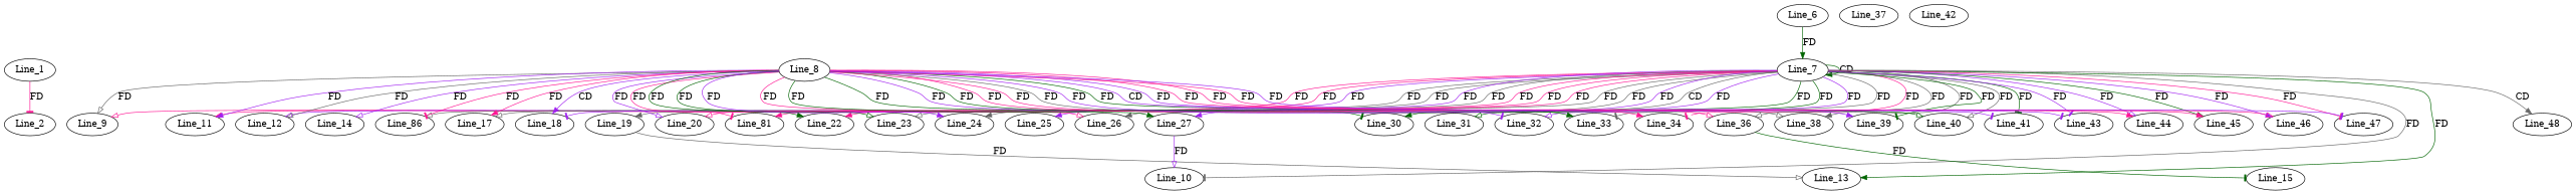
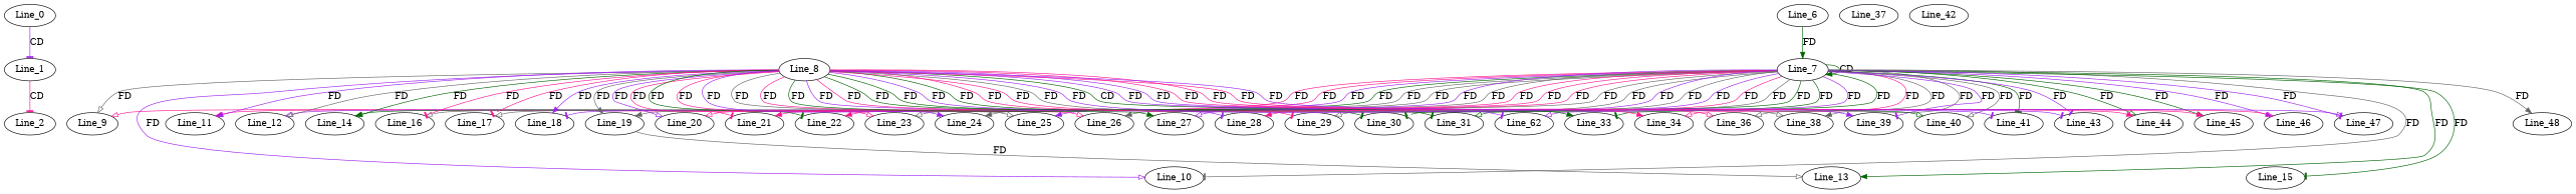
  digraph {
    edge [arrowhead=normal color=purple]
+   Line_0
    Line_1
    Line_2
    Line_7
    Line_9
    Line_10
    Line_11
    Line_12
    Line_13
    Line_14
    Line_15
-   Line_16 [label=Line_86]
+   Line_16
    Line_17
    Line_18
    Line_19
    Line_20
-   Line_21 [label=Line_81]
+   Line_21
    Line_22
    Line_23
    Line_24
    Line_25
    Line_26
    Line_27
+   Line_28
+   Line_29
    Line_30
    Line_31
-   Line_32
+   Line_32 [label=Line_62]
    Line_33
    Line_34
    Line_36
    Line_38
    Line_39
    Line_40
    Line_41
    Line_43
    Line_44
    Line_45
    Line_46
    Line_47
    Line_48
    Line_6
    Line_8
    Line_37
    Line_42
-   Line_1 -> Line_2 [arrowhead=tee color=deeppink label=FD]
+   Line_0 -> Line_1 [arrowhead=tee label=CD]
+   Line_1 -> Line_2 [arrowhead=tee color=deeppink label=CD]
    Line_7 -> Line_7 [color=darkgreen label=CD]
    Line_7 -> Line_9 [arrowhead=onormal color=deeppink label=FD]
    Line_7 -> Line_10 [arrowhead=tee color=gray40 label=FD]
    Line_7 -> Line_11 [color=deeppink label=FD]
    Line_7 -> Line_12 [arrowhead=onormal label=FD]
    Line_7 -> Line_13 [color=darkgreen label=FD]
-   Line_36 -> Line_15 [arrowhead=tee color=darkgreen label=FD]
+   Line_7 -> Line_14 [color=darkgreen label=FD]
+   Line_7 -> Line_15 [arrowhead=tee color=darkgreen label=FD]
    Line_7 -> Line_16 [arrowhead=onormal color=gray40 label=FD]
    Line_7 -> Line_17 [arrowhead=onormal color=gray40 label=FD]
    Line_7 -> Line_18 [arrowhead=tee label=FD]
    Line_7 -> Line_19 [color=gray40 label=FD]
    Line_7 -> Line_20 [arrowhead=onormal color=deeppink label=FD]
    Line_7 -> Line_21 [color=deeppink label=FD]
    Line_7 -> Line_22 [color=deeppink label=FD]
    Line_7 -> Line_23 [arrowhead=onormal color=gray40 label=FD]
    Line_7 -> Line_24 [color=gray40 label=FD]
    Line_7 -> Line_25 [label=FD]
-   Line_7 -> Line_26 [color=gray40 label=CD]
-   Line_7 -> Line_27 [label=FD]
-   Line_7 -> Line_30 [color=darkgreen label=FD]
+   Line_7 -> Line_26 [color=gray40 label=FD]
+   Line_7 -> Line_27 [arrowhead=onormal label=FD]
+   Line_7 -> Line_28 [color=deeppink label=FD]
+   Line_7 -> Line_29 [arrowhead=onormal color=gray40 label=FD]
+   Line_7 -> Line_30 [arrowhead=tee color=darkgreen label=FD]
    Line_7 -> Line_31 [arrowhead=onormal color=darkgreen label=FD]
    Line_7 -> Line_32 [arrowhead=onormal label=FD]
-   Line_7 -> Line_33 [arrowhead=tee color=gray40 label=FD]
-   Line_7 -> Line_34 [arrowhead=tee color=deeppink label=FD]
+   Line_7 -> Line_33 [arrowhead=tee color=darkgreen label=FD]
+   Line_7 -> Line_34 [arrowhead=onormal color=deeppink label=FD]
    Line_7 -> Line_36 [arrowhead=onormal color=gray40 label=FD]
    Line_7 -> Line_38 [color=gray40 label=FD]
-   Line_7 -> Line_39 [arrowhead=tee color=darkgreen label=FD]
+   Line_7 -> Line_39 [arrowhead=tee label=FD]
    Line_7 -> Line_40 [arrowhead=onormal color=gray40 label=FD]
    Line_7 -> Line_41 [arrowhead=tee color=darkgreen label=FD]
    Line_7 -> Line_43 [arrowhead=tee label=FD]
-   Line_7 -> Line_44 [arrowhead=onormal label=FD]
+   Line_7 -> Line_44 [arrowhead=onormal color=darkgreen label=FD]
    Line_7 -> Line_45 [color=darkgreen label=FD]
    Line_7 -> Line_46 [label=FD]
-   Line_7 -> Line_47 [arrowhead=tee color=deeppink label=FD]
-   Line_7 -> Line_48 [color=gray40 label=CD]
+   Line_7 -> Line_47 [arrowhead=tee label=FD]
+   Line_7 -> Line_48 [color=gray40 label=FD]
    Line_19 -> Line_13 [arrowhead=onormal color=gray40 label=FD]
    Line_6 -> Line_7 [color=darkgreen label=FD]
    Line_8 -> Line_9 [arrowhead=onormal color=gray40 label=FD]
-   Line_27 -> Line_10 [arrowhead=onormal label=FD]
+   Line_8 -> Line_10 [arrowhead=onormal label=FD]
    Line_8 -> Line_11 [label=FD]
    Line_8 -> Line_12 [arrowhead=onormal color=gray40 label=FD]
-   Line_8 -> Line_14 [arrowhead=onormal label=FD]
+   Line_8 -> Line_14 [arrowhead=onormal color=darkgreen label=FD]
    Line_8 -> Line_16 [arrowhead=tee color=deeppink label=FD]
-   Line_8 -> Line_17 [color=deeppink label=FD]
-   Line_8 -> Line_18 [label=CD]
+   Line_8 -> Line_17 [arrowhead=tee color=deeppink label=FD]
+   Line_8 -> Line_18 [label=FD]
+   Line_8 -> Line_19 [color=gray40 label=FD]
    Line_8 -> Line_20 [arrowhead=onormal label=FD]
    Line_8 -> Line_21 [arrowhead=tee color=deeppink label=FD]
-   Line_8 -> Line_22 [color=darkgreen label=FD]
-   Line_8 -> Line_23 [arrowhead=onormal color=darkgreen label=FD]
+   Line_8 -> Line_22 [arrowhead=tee color=darkgreen label=FD]
+   Line_8 -> Line_23 [arrowhead=onormal color=deeppink label=FD]
    Line_8 -> Line_24 [label=FD]
+   Line_8 -> Line_25 [arrowhead=onormal color=gray40 label=FD]
    Line_8 -> Line_26 [arrowhead=onormal color=deeppink label=FD]
    Line_8 -> Line_27 [color=darkgreen label=FD]
+   Line_8 -> Line_28 [arrowhead=tee label=FD]
+   Line_8 -> Line_29 [arrowhead=tee color=deeppink label=FD]
    Line_8 -> Line_30 [arrowhead=tee color=darkgreen label=FD]
+   Line_8 -> Line_31 [arrowhead=tee color=darkgreen label=FD]
    Line_8 -> Line_32 [arrowhead=tee label=FD]
    Line_8 -> Line_33 [color=darkgreen label=FD]
    Line_8 -> Line_34 [color=deeppink label=FD]
    Line_8 -> Line_36 [arrowhead=onormal color=deeppink label=FD]
    Line_8 -> Line_38 [arrowhead=onormal color=gray40 label=FD]
    Line_8 -> Line_39 [label=FD]
-   Line_8 -> Line_40 [arrowhead=onormal color=darkgreen label=FD]
-   Line_8 -> Line_41 [arrowhead=tee label=CD]
+   Line_8 -> Line_40 [arrowhead=onormal color=darkgreen label=CD]
+   Line_8 -> Line_41 [arrowhead=tee label=FD]
    Line_8 -> Line_43 [arrowhead=tee label=FD]
    Line_8 -> Line_44 [color=deeppink label=FD]
    Line_8 -> Line_45 [color=deeppink label=FD]
    Line_8 -> Line_46 [arrowhead=onormal color=deeppink label=FD]
-   Line_8 -> Line_47 [arrowhead=tee label=FD]
+   Line_8 -> Line_47 [arrowhead=onormal label=FD]
  }
